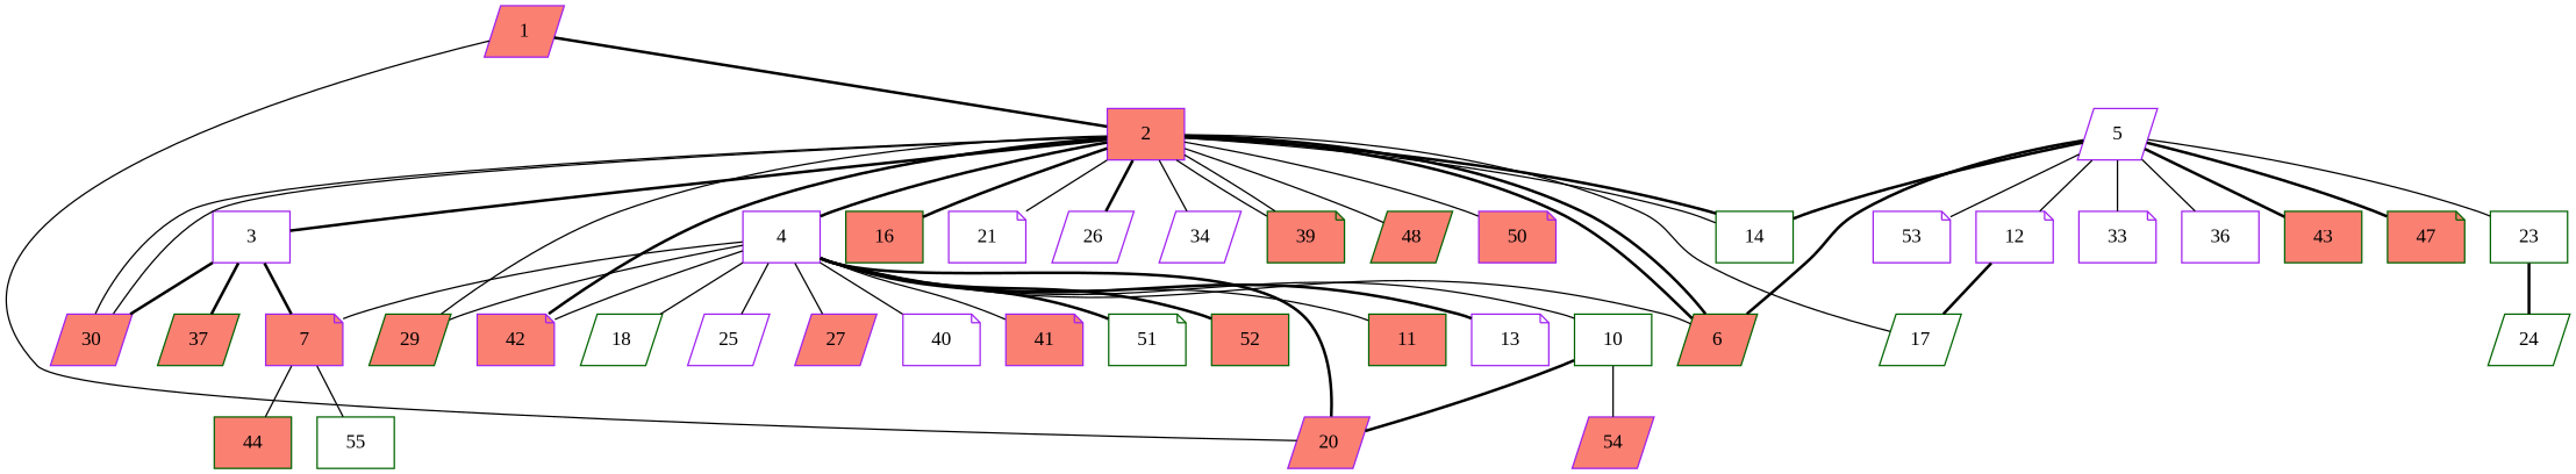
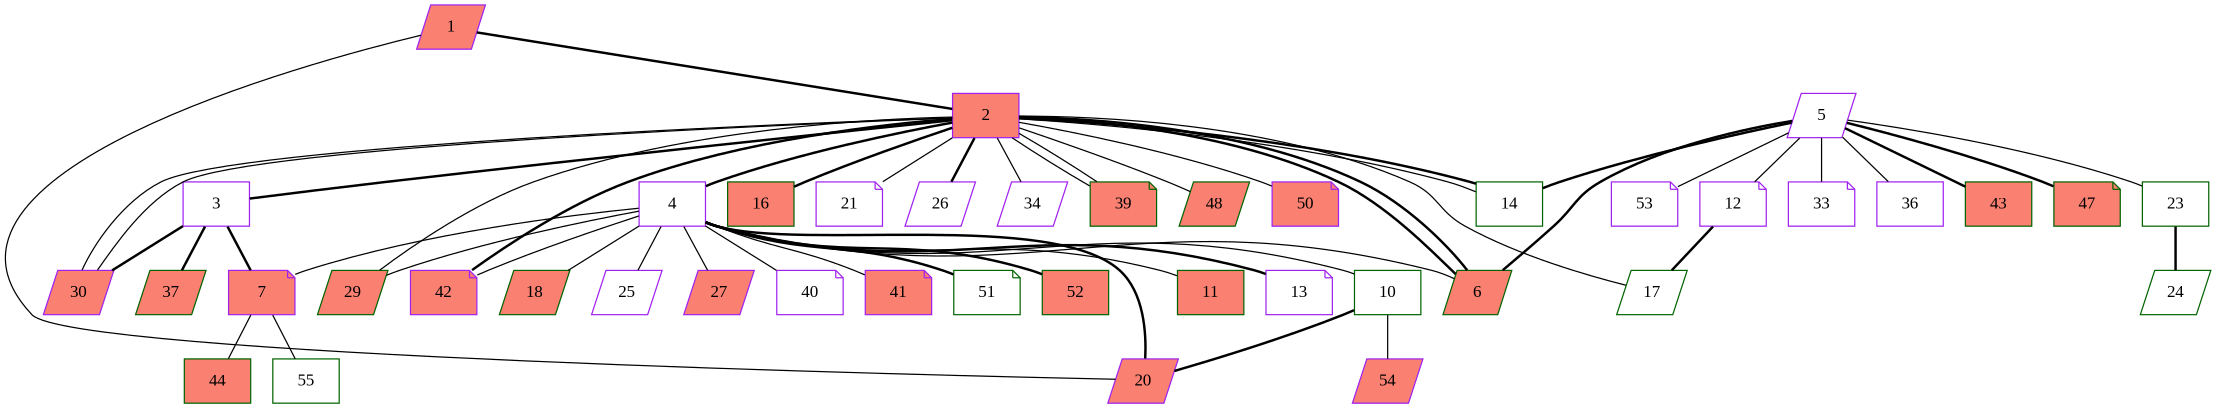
  graph {
    fontname="Liberation Serif"
    node [color=purple fillcolor=salmon fontname="Liberation Serif" shape=parallelogram style=filled]
    edge [fontname="Liberation Serif" style=solid]
    1 [super="+8"]
    2 [shape=box super="+31"]
    20 [super="+32"]
    3 [fillcolor=white shape=box super="+35"]
    4 [fillcolor=white shape=box super="+22"]
    6 [color=darkgreen]
    14 [color=darkgreen fillcolor=white shape=box]
    16 [color=darkgreen shape=box]
    17 [color=darkgreen fillcolor=white super="+28"]
    21 [fillcolor=white shape=note]
    26 [fillcolor=white]
    29 [color=darkgreen super="+46"]
    30 [super="+38"]
    34 [fillcolor=white]
    39 [color=darkgreen shape=note]
    42 [shape=note]
    48 [color=darkgreen]
    50 [shape=note]
    7 [shape=note super="+9"]
    37 [color=darkgreen]
    10 [color=darkgreen fillcolor=white shape=box super="+45"]
    11 [color=darkgreen shape=box]
    13 [fillcolor=white shape=note]
-   18 [color=darkgreen fillcolor=white]
+   18 [color=darkgreen]
    25 [fillcolor=white]
    27
    40 [fillcolor=white shape=note]
    41 [shape=note]
    51 [color=darkgreen fillcolor=white shape=note]
    52 [color=darkgreen shape=box]
    5 [fillcolor=white super="+19"]
    12 [fillcolor=white shape=note]
    23 [color=darkgreen fillcolor=white shape=box]
    33 [fillcolor=white shape=note]
    36 [fillcolor=white shape=box]
    43 [color=darkgreen shape=box]
    47 [color=darkgreen shape=note]
    53 [fillcolor=white shape=note]
    44 [color=darkgreen shape=box]
    55 [color=darkgreen fillcolor=white shape=box]
    54
    24 [color=darkgreen fillcolor=white]
    1 -- 2 [style=bold]
    1 -- 20
    2 -- 3 [style=bold]
    2 -- 4 [style=bold]
    2 -- 6 [style=bold]
    2 -- 6 [style=bold]
    2 -- 14
    2 -- 14 [style=bold]
    2 -- 16 [style=bold]
    2 -- 17
    2 -- 21
    2 -- 26 [style=bold]
    2 -- 29
    2 -- 30
    2 -- 30
    2 -- 34
    2 -- 39
    2 -- 39
    2 -- 42 [style=bold]
    2 -- 48
    2 -- 50
    3 -- 30 [style=bold]
    3 -- 7 [style=bold]
    3 -- 37 [style=bold]
    4 -- 20 [style=bold]
    4 -- 6
    4 -- 29
    4 -- 42
    4 -- 7
    4 -- 10
    4 -- 11
    4 -- 13 [style=bold]
    4 -- 18
    4 -- 25
    4 -- 27
    4 -- 40
    4 -- 41
    4 -- 51 [style=bold]
    4 -- 52 [style=bold]
    7 -- 44
    7 -- 55
    10 -- 20 [style=bold]
    10 -- 54
    5 -- 6 [style=bold]
    5 -- 14 [style=bold]
    5 -- 12
    5 -- 23
    5 -- 33
    5 -- 36
    5 -- 43 [style=bold]
    5 -- 47 [style=bold]
    5 -- 53
    12 -- 17 [style=bold]
    23 -- 24 [style=bold]
  }
